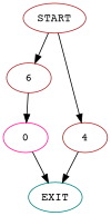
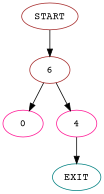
  digraph {
    fontname="Courier Prime"
    node [color=brown fontname="Courier Prime"]
    edge [fontname="Courier Prime"]
    n1 [label=START]
    n2 [label=6]
    n3 [color=deeppink label=0]
-   4
+   4 [color=deeppink]
    n5 [color=teal label=EXIT]
    n1 -> n2
    n2 -> n3
-   n1 -> 4
-   n3 -> n5
+   n2 -> 4
    4 -> n5
  }
